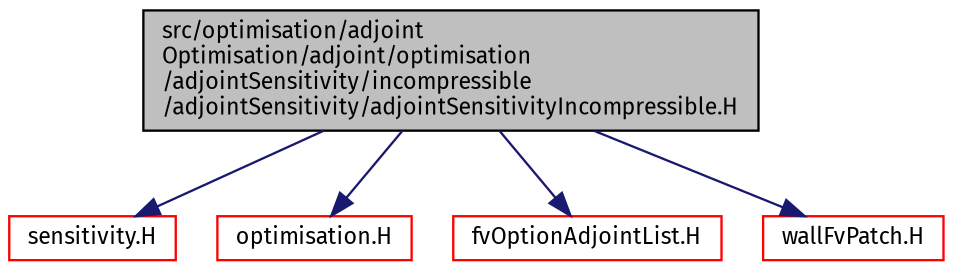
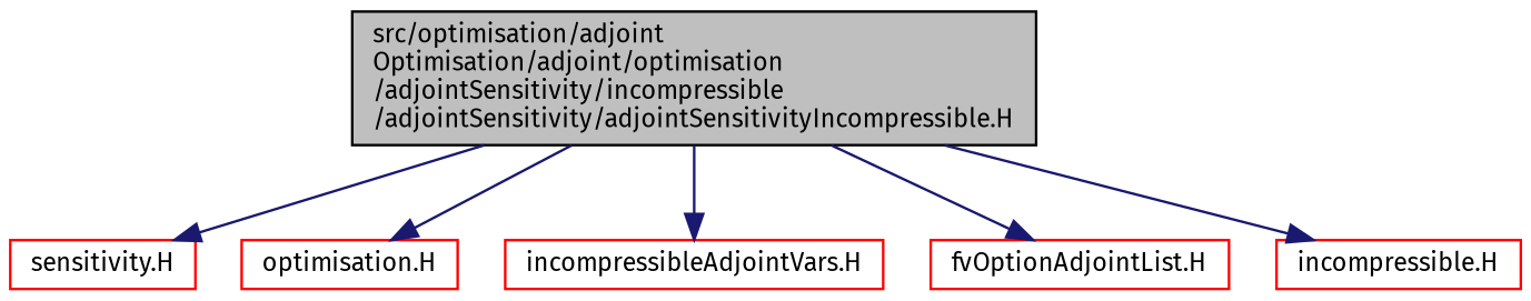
  digraph {
    fontname="Fira Sans"
    node [color=red fontname="Fira Sans" fontsize=10 shape=record]
    edge [color=midnightblue fontname="Fira Sans" fontsize=10 labelfontname=Helvetica labelfontsize=10 style=solid]
    n1 [color=black fillcolor=grey75 fontcolor=black height=0.2 label="src/optimisation/adjoint\lOptimisation/adjoint/optimisation\l/adjointSensitivity/incompressible\l/adjointSensitivity/adjointSensitivityIncompressible.H" style=filled width=0.4]
    n2 [height=0.2 label="sensitivity.H" width=0.4]
    n3 [height=0.2 label="optimisation.H" width=0.4]
+   n4 [height=0.2 label="incompressibleAdjointVars.H" width=0.4]
    n5 [height=0.2 label="fvOptionAdjointList.H" width=0.4]
-   n6 [height=0.2 label="wallFvPatch.H" width=0.4]
+   n6 [height=0.2 label="incompressible.H" width=0.4]
    n1 -> n2
    n1 -> n3
+   n1 -> n4
    n1 -> n5
    n1 -> n6
  }
